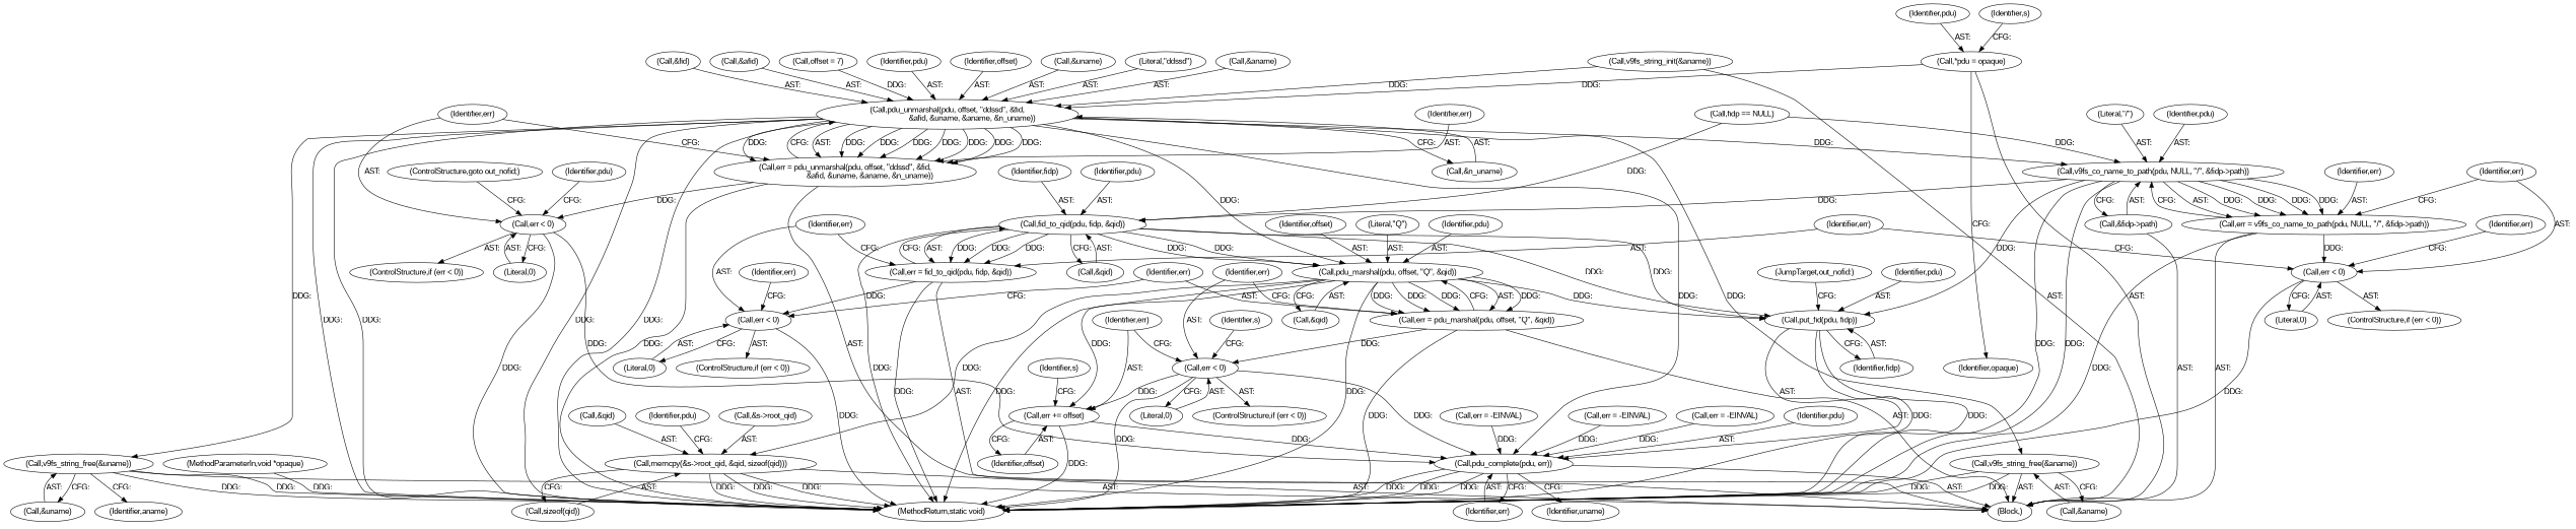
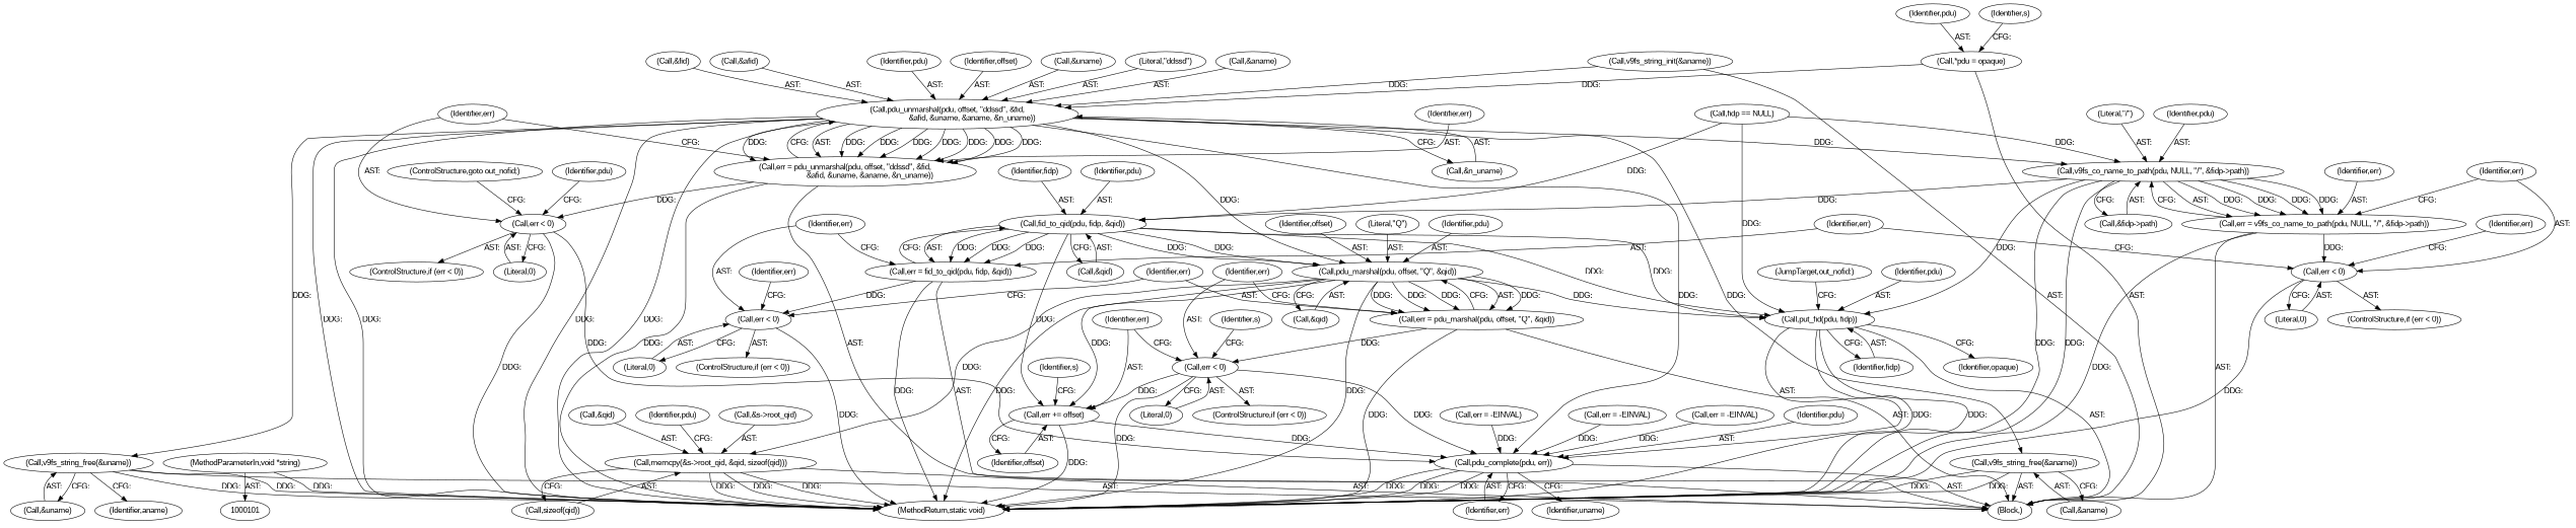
  digraph {
    fontname="Liberation Sans"
    node [fontname="Liberation Sans"]
    edge [fontname="Liberation Sans"]
    n1 [label="(Call,*pdu = opaque)"]
    n2 [label="(Call,pdu_unmarshal(pdu, offset, \"ddssd\", &fid,\n                        &afid, &uname, &aname, &n_uname))"]
    n3 [label="(Identifier,opaque)"]
    n4 [label="(Block,)"]
    n5 [label="(MethodReturn,static void)"]
    n6 [label="(Call,err = pdu_unmarshal(pdu, offset, \"ddssd\", &fid,\n                        &afid, &uname, &aname, &n_uname))"]
    n7 [label="(Call,pdu_complete(pdu, err))"]
    n8 [label="(Call,v9fs_co_name_to_path(pdu, NULL, \"/\", &fidp->path))"]
    n9 [label="(Call,pdu_marshal(pdu, offset, \"Q\", &qid))"]
    n10 [label="(Call,v9fs_string_free(&uname))"]
    n11 [label="(Call,v9fs_string_free(&aname))"]
    n12 [label="(Call,&n_uname)"]
-   n13 [label="(MethodParameterIn,void *opaque)"]
+   n13 [label="(MethodParameterIn,void *string)"]
+   1000101
    n15 [label="(Call,err < 0)"]
    n16 [label="(Identifier,err)"]
    n17 [label="(Identifier,uname)"]
    n18 [label="(Call,err = v9fs_co_name_to_path(pdu, NULL, \"/\", &fidp->path))"]
    n19 [label="(Call,fid_to_qid(pdu, fidp, &qid))"]
    n20 [label="(Call,put_fid(pdu, fidp))"]
    n21 [label="(Call,&fidp->path)"]
    n22 [label="(Call,err = pdu_marshal(pdu, offset, \"Q\", &qid))"]
    n23 [label="(Call,err += offset)"]
    n24 [label="(Call,memcpy(&s->root_qid, &qid, sizeof(qid)))"]
    n25 [label="(Call,&qid)"]
    n26 [label="(Call,&uname)"]
    n27 [label="(Identifier,aname)"]
    n28 [label="(Call,&aname)"]
    n29 [label="(ControlStructure,if (err < 0))"]
    n30 [label="(Literal,0)"]
    n31 [label="(Call,err < 0)"]
    n32 [label="(Call,err = fid_to_qid(pdu, fidp, &qid))"]
    n33 [label="(Call,&qid)"]
    n34 [label="(Identifier,fidp)"]
    n35 [label="(ControlStructure,if (err < 0))"]
    n36 [label="(Literal,0)"]
    n37 [label="(Call,err < 0)"]
    n38 [label="(Literal,0)"]
    n39 [label="(ControlStructure,if (err < 0))"]
    n40 [label="(Call,err < 0)"]
    n41 [label="(Identifier,offset)"]
    n42 [label="(Call,sizeof(qid))"]
    n43 [label="(Literal,0)"]
    n44 [label="(ControlStructure,if (err < 0))"]
    n45 [label="(Identifier,err)"]
    n46 [label="(Identifier,err)"]
    n47 [label="(Identifier,s)"]
    n48 [label="(Literal,\"ddssd\")"]
    n49 [label="(Call,v9fs_string_init(&aname))"]
    n50 [label="(JumpTarget,out_nofid:)"]
    n51 [label="(Identifier,pdu)"]
    n52 [label="(Call,&qid)"]
    n53 [label="(Identifier,err)"]
    n54 [label="(Call,err = -EINVAL)"]
    n55 [label="(Call,&aname)"]
    n56 [label="(Identifier,err)"]
    n57 [label="(Identifier,err)"]
    n58 [label="(Call,&fid)"]
    n59 [label="(Identifier,fidp)"]
    n60 [label="(Call,fidp == NULL)"]
    n61 [label="(Identifier,err)"]
    n62 [label="(Identifier,pdu)"]
    n63 [label="(Call,&afid)"]
    n64 [label="(Identifier,err)"]
    n65 [label="(Identifier,pdu)"]
    n66 [label="(Identifier,err)"]
    n67 [label="(Identifier,pdu)"]
    n68 [label="(Identifier,s)"]
    n69 [label="(Identifier,pdu)"]
-   n70 [label="(Call,offset = 7)"]
    n71 [label="(ControlStructure,goto out_nofid;)"]
    n72 [label="(Call,err = -EINVAL)"]
    n73 [label="(Identifier,pdu)"]
    n74 [label="(Identifier,err)"]
    n75 [label="(Literal,\"Q\")"]
    n76 [label="(Identifier,pdu)"]
    n77 [label="(Identifier,pdu)"]
    n78 [label="(Literal,\"/\")"]
    n79 [label="(Call,err = -EINVAL)"]
    n80 [label="(Identifier,err)"]
    n81 [label="(Identifier,err)"]
    n82 [label="(Identifier,offset)"]
    n83 [label="(Call,&s->root_qid)"]
    n84 [label="(Identifier,offset)"]
    n85 [label="(Call,&uname)"]
    n86 [label="(Identifier,pdu)"]
    n87 [label="(Identifier,s)"]
    n1 -> n2 [label="DDG: "]
-   n1 -> n3 [label="CFG: "]
+   n20 -> n3 [label="CFG: "]
    n1 -> n4 [label="AST: "]
    n2 -> n5 [label="DDG: "]
    n2 -> n5 [label="DDG: "]
    n2 -> n5 [label="DDG: "]
    n2 -> n5 [label="DDG: "]
    n2 -> n6 [label="AST: "]
    n2 -> n6 [label="DDG: "]
    n2 -> n6 [label="DDG: "]
    n2 -> n6 [label="DDG: "]
    n2 -> n6 [label="DDG: "]
    n2 -> n6 [label="DDG: "]
    n2 -> n6 [label="DDG: "]
    n2 -> n6 [label="DDG: "]
    n2 -> n6 [label="DDG: "]
    n2 -> n7 [label="DDG: "]
    n2 -> n8 [label="DDG: "]
    n2 -> n9 [label="DDG: "]
    n2 -> n10 [label="DDG: "]
    n2 -> n11 [label="DDG: "]
    n2 -> n12 [label="CFG: "]
    n6 -> n2 [label="CFG: "]
    n6 -> n4 [label="AST: "]
    n6 -> n5 [label="DDG: "]
    n6 -> n15 [label="DDG: "]
    n7 -> n4 [label="AST: "]
    n7 -> n5 [label="DDG: "]
    n7 -> n5 [label="DDG: "]
    n7 -> n5 [label="DDG: "]
    n7 -> n16 [label="CFG: "]
    n7 -> n17 [label="CFG: "]
    n8 -> n5 [label="DDG: "]
    n8 -> n5 [label="DDG: "]
    n8 -> n18 [label="AST: "]
    n8 -> n18 [label="DDG: "]
    n8 -> n18 [label="DDG: "]
    n8 -> n18 [label="DDG: "]
    n8 -> n18 [label="DDG: "]
    n8 -> n19 [label="DDG: "]
    n8 -> n20 [label="DDG: "]
    n8 -> n21 [label="CFG: "]
    n9 -> n5 [label="DDG: "]
    n9 -> n5 [label="DDG: "]
    n9 -> n20 [label="DDG: "]
    n9 -> n22 [label="AST: "]
    n9 -> n22 [label="DDG: "]
    n9 -> n22 [label="DDG: "]
    n9 -> n22 [label="DDG: "]
    n9 -> n22 [label="DDG: "]
    n9 -> n23 [label="DDG: "]
    n9 -> n24 [label="DDG: "]
    n9 -> n25 [label="CFG: "]
    n10 -> n4 [label="AST: "]
    n10 -> n5 [label="DDG: "]
    n10 -> n5 [label="DDG: "]
    n10 -> n26 [label="CFG: "]
    n10 -> n27 [label="CFG: "]
    n11 -> n4 [label="AST: "]
    n11 -> n5 [label="DDG: "]
    n11 -> n5 [label="DDG: "]
    n11 -> n28 [label="CFG: "]
    n12 -> n2 [label="AST: "]
    n13 -> n5 [label="DDG: "]
+   n13 -> 1000101 [label="AST: "]
    n15 -> n5 [label="DDG: "]
    n15 -> n7 [label="DDG: "]
    n15 -> n29 [label="AST: "]
    n15 -> n30 [label="CFG: "]
    n16 -> n7 [label="AST: "]
    n18 -> n4 [label="AST: "]
    n18 -> n5 [label="DDG: "]
    n18 -> n8 [label="CFG: "]
    n18 -> n31 [label="DDG: "]
-   n19 -> n5 [label="DDG: "]
+   n19 -> n23 [label="DDG: "]
    n19 -> n9 [label="DDG: "]
    n19 -> n9 [label="DDG: "]
    n19 -> n20 [label="DDG: "]
    n19 -> n20 [label="DDG: "]
    n19 -> n32 [label="AST: "]
    n19 -> n32 [label="DDG: "]
    n19 -> n32 [label="DDG: "]
    n19 -> n32 [label="DDG: "]
    n19 -> n33 [label="CFG: "]
-   n21 -> n4 [label="AST: "]
+   n20 -> n4 [label="AST: "]
    n20 -> n5 [label="DDG: "]
    n20 -> n5 [label="DDG: "]
    n20 -> n7 [label="AST: "]
    n20 -> n34 [label="CFG: "]
    n21 -> n8 [label="AST: "]
    n22 -> n4 [label="AST: "]
    n22 -> n5 [label="DDG: "]
    n22 -> n9 [label="CFG: "]
    n22 -> n40 [label="DDG: "]
    n23 -> n5 [label="DDG: "]
    n23 -> n7 [label="DDG: "]
    n23 -> n41 [label="CFG: "]
    n24 -> n4 [label="AST: "]
    n24 -> n5 [label="DDG: "]
    n24 -> n5 [label="DDG: "]
    n24 -> n5 [label="DDG: "]
    n24 -> n42 [label="CFG: "]
    n25 -> n9 [label="AST: "]
    n26 -> n10 [label="AST: "]
    n28 -> n11 [label="AST: "]
    n30 -> n15 [label="AST: "]
    n31 -> n5 [label="DDG: "]
    n31 -> n35 [label="AST: "]
    n31 -> n36 [label="CFG: "]
    n32 -> n4 [label="AST: "]
    n32 -> n5 [label="DDG: "]
    n32 -> n19 [label="CFG: "]
    n32 -> n37 [label="DDG: "]
    n33 -> n19 [label="AST: "]
    n34 -> n20 [label="AST: "]
    n36 -> n31 [label="AST: "]
    n37 -> n5 [label="DDG: "]
    n37 -> n38 [label="CFG: "]
    n37 -> n39 [label="AST: "]
    n38 -> n37 [label="AST: "]
    n40 -> n5 [label="DDG: "]
    n40 -> n7 [label="DDG: "]
    n40 -> n23 [label="DDG: "]
    n40 -> n43 [label="CFG: "]
    n40 -> n44 [label="AST: "]
    n41 -> n23 [label="AST: "]
    n42 -> n24 [label="AST: "]
    n43 -> n40 [label="AST: "]
    n45 -> n37 [label="CFG: "]
    n46 -> n6 [label="AST: "]
    n47 -> n40 [label="CFG: "]
    n48 -> n2 [label="AST: "]
    n49 -> n2 [label="DDG: "]
    n49 -> n4 [label="AST: "]
    n50 -> n20 [label="CFG: "]
    n51 -> n7 [label="AST: "]
    n52 -> n24 [label="AST: "]
    n53 -> n22 [label="CFG: "]
    n53 -> n40 [label="AST: "]
    n54 -> n7 [label="DDG: "]
    n55 -> n2 [label="AST: "]
    n56 -> n31 [label="CFG: "]
    n57 -> n18 [label="AST: "]
    n58 -> n2 [label="AST: "]
    n59 -> n19 [label="AST: "]
    n60 -> n8 [label="DDG: "]
    n60 -> n19 [label="DDG: "]
+   n60 -> n20 [label="DDG: "]
    n61 -> n23 [label="AST: "]
    n61 -> n40 [label="CFG: "]
    n62 -> n1 [label="AST: "]
    n63 -> n2 [label="AST: "]
    n64 -> n22 [label="AST: "]
    n64 -> n37 [label="CFG: "]
    n65 -> n8 [label="AST: "]
    n66 -> n31 [label="CFG: "]
    n66 -> n32 [label="AST: "]
    n67 -> n20 [label="AST: "]
    n68 -> n1 [label="CFG: "]
    n69 -> n19 [label="AST: "]
-   n70 -> n2 [label="DDG: "]
    n71 -> n15 [label="CFG: "]
    n72 -> n7 [label="DDG: "]
    n73 -> n2 [label="AST: "]
    n74 -> n18 [label="CFG: "]
    n74 -> n31 [label="AST: "]
    n75 -> n9 [label="AST: "]
    n76 -> n9 [label="AST: "]
    n77 -> n24 [label="CFG: "]
    n78 -> n8 [label="AST: "]
    n79 -> n7 [label="DDG: "]
    n80 -> n32 [label="CFG: "]
    n80 -> n37 [label="AST: "]
    n81 -> n6 [label="CFG: "]
    n81 -> n15 [label="AST: "]
    n82 -> n2 [label="AST: "]
    n83 -> n24 [label="AST: "]
    n84 -> n9 [label="AST: "]
    n85 -> n2 [label="AST: "]
    n86 -> n15 [label="CFG: "]
    n87 -> n23 [label="CFG: "]
  }
